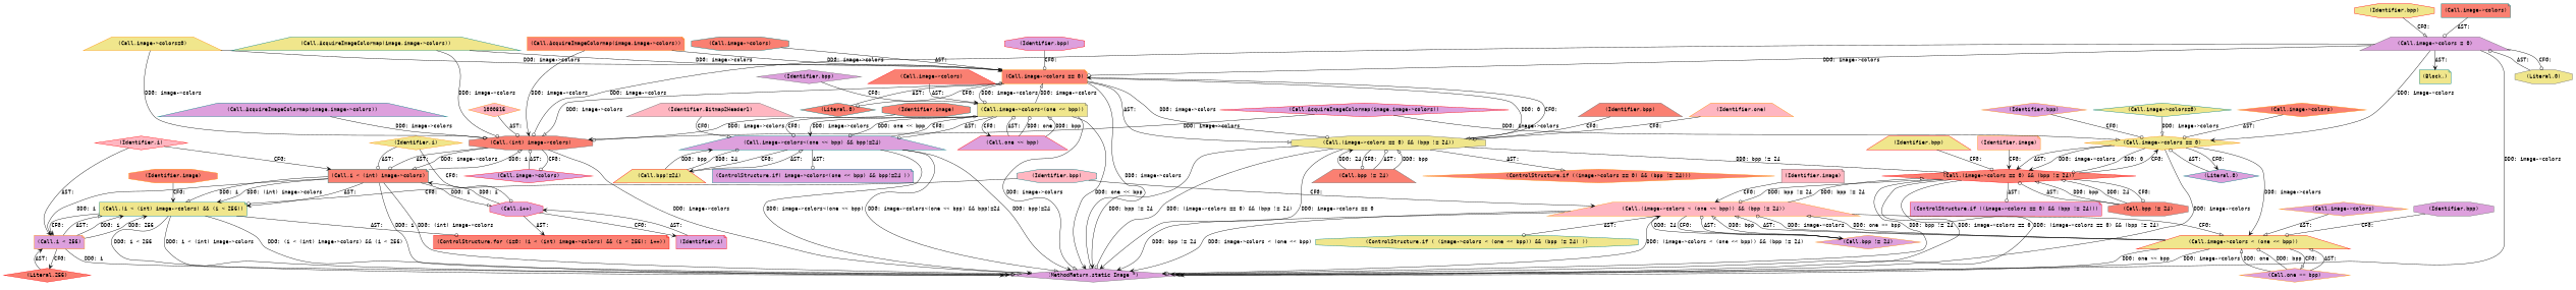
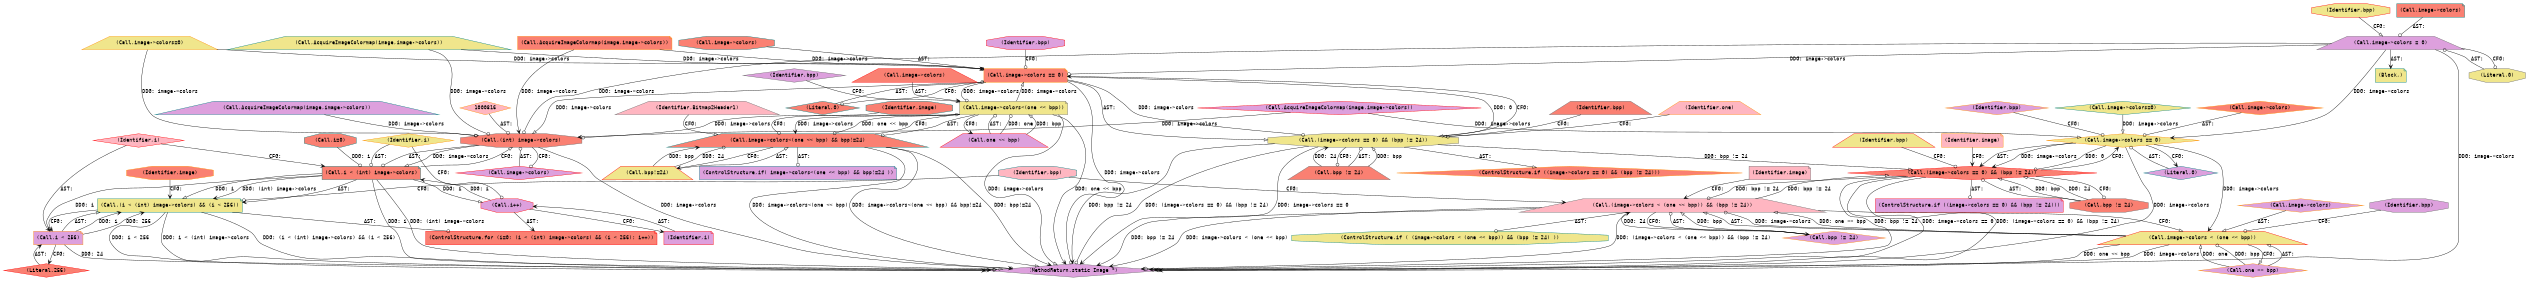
  digraph {
    fontname="DejaVu Sans Mono"
    node [color=darkorange fillcolor=salmon fontname="DejaVu Sans Mono" shape=diamond style=filled]
    edge [arrowhead=odot fontname="DejaVu Sans Mono"]
    n1 [color=gray40 fillcolor=plum label="(Call,image->colors = 0)" shape=trapezium]
    n2 [fillcolor=khaki label="(Call,image->colors == 0)"]
    n3 [color=gray40 label="(Call,(int) image->colors)" shape=octagon]
    n4 [label="(Call,image->colors == 0)" shape=note]
    n5 [color=teal fillcolor=khaki label="(Block,)" shape=note]
    n6 [color=gray40 fillcolor=plum label="(MethodReturn,static Image *)"]
    n7 [color=gray40 fillcolor=khaki label="(Literal,0)" shape=octagon]
    n8 [color=red label="(Call,(image->colors == 0) && (bpp != 24))"]
    n9 [color=red fillcolor=khaki label="(Call,image->colors < (one << bpp))" shape=trapezium]
    n10 [color=teal fillcolor=plum label="(Literal,0)"]
    n11 [color=teal label="(Call,i < (int) image->colors)" shape=note]
    n12 [color=red fillcolor=plum label="(Call,image->colors)"]
    n13 [color=gray40 fillcolor=khaki label="(Call,(image->colors == 0) && (bpp != 24))" shape=octagon]
    n14 [color=gray40 fillcolor=khaki label="(Call,image->colors<(one << bpp))" shape=note]
    n15 [color=teal label="(Literal,0)"]
-   n16 [fillcolor=lightpink label="(Call,(image->colors < (one << bpp)) && (bpp != 24))" shape=trapezium]
+   n16 [color=gray40 fillcolor=lightpink label="(Call,(image->colors < (one << bpp)) && (bpp != 24))" shape=trapezium]
    n17 [color=gray40 label="(Call,bpp != 24)" shape=octagon]
    n18 [color=red fillcolor=plum label="(ControlStructure,if ((image->colors == 0) && (bpp != 24)))" shape=note]
    n19 [fillcolor=plum label="(Call,one << bpp)"]
    n20 [fillcolor=plum label="(Call,bpp != 24)"]
    n21 [color=teal fillcolor=khaki label="(ControlStructure,if ( (image->colors < (one << bpp)) && (bpp != 24) ))" shape=octagon]
    n22 [color=teal fillcolor=khaki label="(Call,(i < (int) image->colors) && (i < 256))" shape=note]
    n23 [fillcolor=plum label="(Call,i < 256)" shape=note]
    n24 [color=red fillcolor=plum label="(Call,i++)" shape=octagon]
    n25 [color=red label="(ControlStructure,for (i=0; (i < (int) image->colors) && (i < 256); i++))" shape=note]
    n26 [color=red label="(Literal,256)"]
    n27 [color=red fillcolor=plum label="(Identifier,i)" shape=note]
    n28 [color=gray40 label="(Call,bpp != 24)" shape=trapezium]
    n29 [label="(ControlStructure,if ((image->colors == 0) && (bpp != 24)))"]
-   n30 [color=teal fillcolor=plum label="(Call,image->colors<(one << bpp) && bpp!=24)" shape=trapezium]
+   n30 [color=teal label="(Call,image->colors<(one << bpp) && bpp!=24)" shape=trapezium]
    n31 [color=red fillcolor=plum label="(Call,one << bpp)" shape=trapezium]
    n32 [color=red fillcolor=khaki label="(Call,bpp!=24)" shape=trapezium]
    n33 [color=teal fillcolor=plum label="(ControlStructure,if( image->colors<(one << bpp) && bpp!=24 ))" shape=note]
    n34 [color=teal fillcolor=khaki label="(Call,AcquireImageColormap(image,image->colors))" shape=trapezium]
    n35 [label="(Call,image->colors)"]
    n36 [color=gray40 fillcolor=plum label="(Identifier,bpp)"]
+   n37 [color=teal label="(Call,i=0)" shape=octagon]
    n38 [fillcolor=plum label="(Identifier,bpp)"]
    n39 [color=gray40 fillcolor=lightpink label="(Identifier,image)" shape=note]
    n40 [color=teal fillcolor=plum label="(Call,AcquireImageColormap(image,image->colors))" shape=trapezium]
    n41 [color=red fillcolor=khaki label="(Identifier,bpp)" shape=octagon]
    n42 [color=red fillcolor=plum label="(Identifier,bpp)" shape=octagon]
    n43 [color=gray40 label="(Identifier,bpp)" shape=trapezium]
    n44 [fillcolor=khaki label="(Identifier,i)"]
    n45 [fillcolor=plum label="(Call,image->colors)"]
    n46 [fillcolor=lightpink label="(Identifier,one)" shape=trapezium]
    n47 [color=gray40 fillcolor=plum label="(Identifier,bpp)" shape=octagon]
    n48 [label="(Call,AcquireImageColormap(image,image->colors))" shape=note]
    n49 [color=teal fillcolor=lightpink label="(Identifier,bpp)" shape=octagon]
    n50 [color=gray40 fillcolor=lightpink label="(Identifier,Bitmap2Header1)" shape=trapezium]
    n51 [color=red fillcolor=lightpink label="(Identifier,i)"]
    n52 [color=red label="(Call,image->colors)" shape=trapezium]
    n53 [label="(Identifier,image)" shape=octagon]
    n54 [color=teal label="(Call,image->colors)" shape=note]
    n55 [color=red fillcolor=khaki label="(Identifier,bpp)" shape=trapezium]
    n56 [fillcolor=khaki label="(Call,image->colors=0)" shape=trapezium]
    n57 [color=teal label="(Identifier,image)" shape=octagon]
    n58 [fillcolor=lightpink label="(Identifier,image)" shape=note]
    n59 [color=teal label="(Call,image->colors)" shape=octagon]
    n60 [color=teal fillcolor=khaki label="(Call,image->colors=0)"]
    n61 [color=red fillcolor=plum label="(Call,AcquireImageColormap(image,image->colors))"]
    1000816 [fillcolor=lightpink]
    n1 -> n2 [arrowhead=vee label="DDG: image->colors"]
    n1 -> n3 [label="DDG: image->colors"]
    n1 -> n4 [label="DDG: image->colors"]
    n1 -> n5 [arrowhead=vee label="AST: "]
    n1 -> n6 [arrowhead=onormal label="DDG: image->colors"]
    n1 -> n7 [label="CFG: "]
    n2 -> n6 [label="DDG: image->colors"]
    n2 -> n8 [arrowhead=vee label="AST: "]
    n2 -> n8 [arrowhead=vee label="DDG: image->colors"]
    n2 -> n8 [label="DDG: 0"]
    n2 -> n9 [arrowhead=vee label="DDG: image->colors"]
    n2 -> n10 [arrowhead=vee label="CFG: "]
    n3 -> n6 [label="DDG: image->colors"]
    n3 -> n11 [label="AST: "]
    n3 -> n11 [arrowhead=onormal label="DDG: image->colors"]
    n3 -> n12 [label="CFG: "]
    n4 -> n3 [arrowhead=onormal label="DDG: image->colors"]
    n4 -> n6 [label="DDG: image->colors"]
    n4 -> n13 [arrowhead=onormal label="AST: "]
    n4 -> n13 [label="DDG: image->colors"]
    n4 -> n13 [arrowhead=onormal label="DDG: 0"]
    n4 -> n14 [label="DDG: image->colors"]
    n4 -> n15 [label="CFG: "]
    n7 -> n1 [label="AST: "]
    n8 -> n2 [arrowhead=vee label="CFG: "]
    n8 -> n6 [label="DDG: bpp != 24"]
    n8 -> n6 [arrowhead=vee label="DDG: image->colors == 0"]
    n8 -> n6 [arrowhead=onormal label="DDG: (image->colors == 0) && (bpp != 24)"]
    n8 -> n16 [label="DDG: bpp != 24"]
    n8 -> n17 [label="CFG: "]
    n8 -> n18 [label="AST: "]
    n9 -> n6 [arrowhead=vee label="DDG: one << bpp"]
    n9 -> n6 [arrowhead=vee label="DDG: image->colors"]
    n9 -> n16 [arrowhead=onormal label="AST: "]
    n9 -> n16 [label="DDG: image->colors"]
    n9 -> n16 [arrowhead=onormal label="DDG: one << bpp"]
    n9 -> n19 [arrowhead=onormal label="CFG: "]
    n10 -> n2 [label="AST: "]
-   n11 -> n3 [arrowhead=onormal label="DDG: i"]
+   n11 -> n3 [arrowhead=onormal label="CFG: "]
    n11 -> n6 [arrowhead=onormal label="DDG: i"]
    n11 -> n6 [arrowhead=onormal label="DDG: (int) image->colors"]
    n11 -> n22 [arrowhead=vee label="AST: "]
    n11 -> n22 [arrowhead=onormal label="DDG: i"]
    n11 -> n22 [arrowhead=vee label="DDG: (int) image->colors"]
    n11 -> n23 [arrowhead=onormal label="DDG: i"]
    n11 -> n24 [arrowhead=onormal label="DDG: i"]
    n12 -> n3 [label="AST: "]
    n13 -> n4 [arrowhead=vee label="CFG: "]
    n13 -> n6 [arrowhead=vee label="DDG: bpp != 24"]
    n13 -> n6 [label="DDG: (image->colors == 0) && (bpp != 24)"]
    n13 -> n6 [arrowhead=vee label="DDG: image->colors == 0"]
    n13 -> n8 [arrowhead=onormal label="DDG: bpp != 24"]
    n13 -> n28 [label="CFG: "]
    n13 -> n29 [arrowhead=onormal label="AST: "]
    n14 -> n3 [label="DDG: image->colors"]
    n14 -> n4 [arrowhead=onormal label="DDG: image->colors"]
    n14 -> n6 [arrowhead=onormal label="DDG: image->colors"]
    n14 -> n6 [arrowhead=vee label="DDG: one << bpp"]
    n14 -> n30 [label="AST: "]
    n14 -> n30 [arrowhead=vee label="DDG: image->colors"]
    n14 -> n30 [label="DDG: one << bpp"]
    n14 -> n31 [arrowhead=vee label="CFG: "]
    n15 -> n4 [label="AST: "]
    n16 -> n6 [arrowhead=vee label="DDG: bpp != 24"]
    n16 -> n6 [arrowhead=vee label="DDG: image->colors < (one << bpp)"]
    n16 -> n6 [arrowhead=vee label="DDG: (image->colors < (one << bpp)) && (bpp != 24)"]
    n16 -> n8 [arrowhead=onormal label="DDG: bpp != 24"]
    n16 -> n9 [arrowhead=onormal label="CFG: "]
    n16 -> n20 [arrowhead=vee label="CFG: "]
    n16 -> n21 [label="AST: "]
    n17 -> n8 [label="AST: "]
    n17 -> n8 [arrowhead=onormal label="DDG: bpp"]
    n17 -> n8 [arrowhead=onormal label="DDG: 24"]
    n19 -> n9 [arrowhead=onormal label="AST: "]
    n19 -> n9 [arrowhead=onormal label="DDG: one"]
    n19 -> n9 [label="DDG: bpp"]
    n20 -> n16 [label="AST: "]
    n20 -> n16 [arrowhead=onormal label="DDG: bpp"]
    n20 -> n16 [arrowhead=vee label="DDG: 24"]
    n22 -> n6 [arrowhead=onormal label="DDG: i < 256"]
    n22 -> n6 [arrowhead=vee label="DDG: i < (int) image->colors"]
    n22 -> n6 [arrowhead=vee label="DDG: (i < (int) image->colors) && (i < 256)"]
    n22 -> n23 [arrowhead=vee label="CFG: "]
    n22 -> n25 [label="AST: "]
-   n23 -> n6 [label="DDG: i"]
+   n23 -> n6 [label="DDG: 24"]
    n23 -> n22 [arrowhead=onormal label="AST: "]
    n23 -> n22 [arrowhead=vee label="DDG: i"]
    n23 -> n22 [arrowhead=vee label="DDG: 256"]
    n23 -> n26 [arrowhead=vee label="CFG: "]
    n24 -> n11 [arrowhead=vee label="DDG: i"]
    n24 -> n25 [arrowhead=vee label="AST: "]
    n24 -> n27 [arrowhead=vee label="CFG: "]
    n26 -> n23 [arrowhead=vee label="AST: "]
    n27 -> n24 [arrowhead=vee label="AST: "]
    n28 -> n13 [label="AST: "]
    n28 -> n13 [arrowhead=onormal label="DDG: bpp"]
    n28 -> n13 [arrowhead=vee label="DDG: 24"]
    n30 -> n6 [arrowhead=onormal label="DDG: image->colors<(one << bpp) && bpp!=24"]
    n30 -> n6 [arrowhead=vee label="DDG: bpp!=24"]
    n30 -> n6 [arrowhead=vee label="DDG: image->colors<(one << bpp)"]
    n30 -> n14 [arrowhead=onormal label="CFG: "]
    n30 -> n32 [arrowhead=vee label="CFG: "]
    n30 -> n33 [label="AST: "]
    n31 -> n14 [label="AST: "]
    n31 -> n14 [label="DDG: one"]
    n31 -> n14 [arrowhead=onormal label="DDG: bpp"]
    n32 -> n30 [arrowhead=onormal label="AST: "]
    n32 -> n30 [arrowhead=vee label="DDG: bpp"]
    n32 -> n30 [label="DDG: 24"]
    n34 -> n3 [label="DDG: image->colors"]
    n34 -> n4 [arrowhead=vee label="DDG: image->colors"]
    n35 -> n2 [label="AST: "]
    n36 -> n14 [label="CFG: "]
+   n37 -> n11 [label="DDG: i"]
    n38 -> n2 [label="CFG: "]
    n39 -> n16 [arrowhead=vee label="CFG: "]
    n40 -> n3 [label="DDG: image->colors"]
    n41 -> n1 [arrowhead=onormal label="CFG: "]
    n42 -> n4 [label="CFG: "]
    n43 -> n13 [label="CFG: "]
    n44 -> n11 [label="AST: "]
    n44 -> n24 [label="CFG: "]
    n45 -> n9 [arrowhead=onormal label="AST: "]
    n46 -> n13 [arrowhead=onormal label="CFG: "]
    n47 -> n9 [label="CFG: "]
    n48 -> n3 [arrowhead=vee label="DDG: image->colors"]
    n48 -> n4 [label="DDG: image->colors"]
    n49 -> n16 [arrowhead=vee label="CFG: "]
    n49 -> n22 [label="CFG: "]
    n50 -> n30 [arrowhead=onormal label="CFG: "]
    n51 -> n11 [arrowhead=vee label="CFG: "]
    n51 -> n23 [arrowhead=vee label="AST: "]
    n52 -> n14 [arrowhead=vee label="AST: "]
    n53 -> n22 [arrowhead=vee label="CFG: "]
    n54 -> n1 [label="AST: "]
    n55 -> n8 [label="CFG: "]
    n56 -> n3 [arrowhead=onormal label="DDG: image->colors"]
    n56 -> n4 [arrowhead=onormal label="DDG: image->colors"]
    n57 -> n30 [label="CFG: "]
    n58 -> n8 [arrowhead=vee label="CFG: "]
    n59 -> n4 [label="AST: "]
    n60 -> n2 [arrowhead=onormal label="DDG: image->colors"]
    n61 -> n2 [arrowhead=onormal label="DDG: image->colors"]
    n61 -> n3 [arrowhead=vee label="DDG: image->colors"]
    1000816 -> n3 [label="AST: "]
  }
